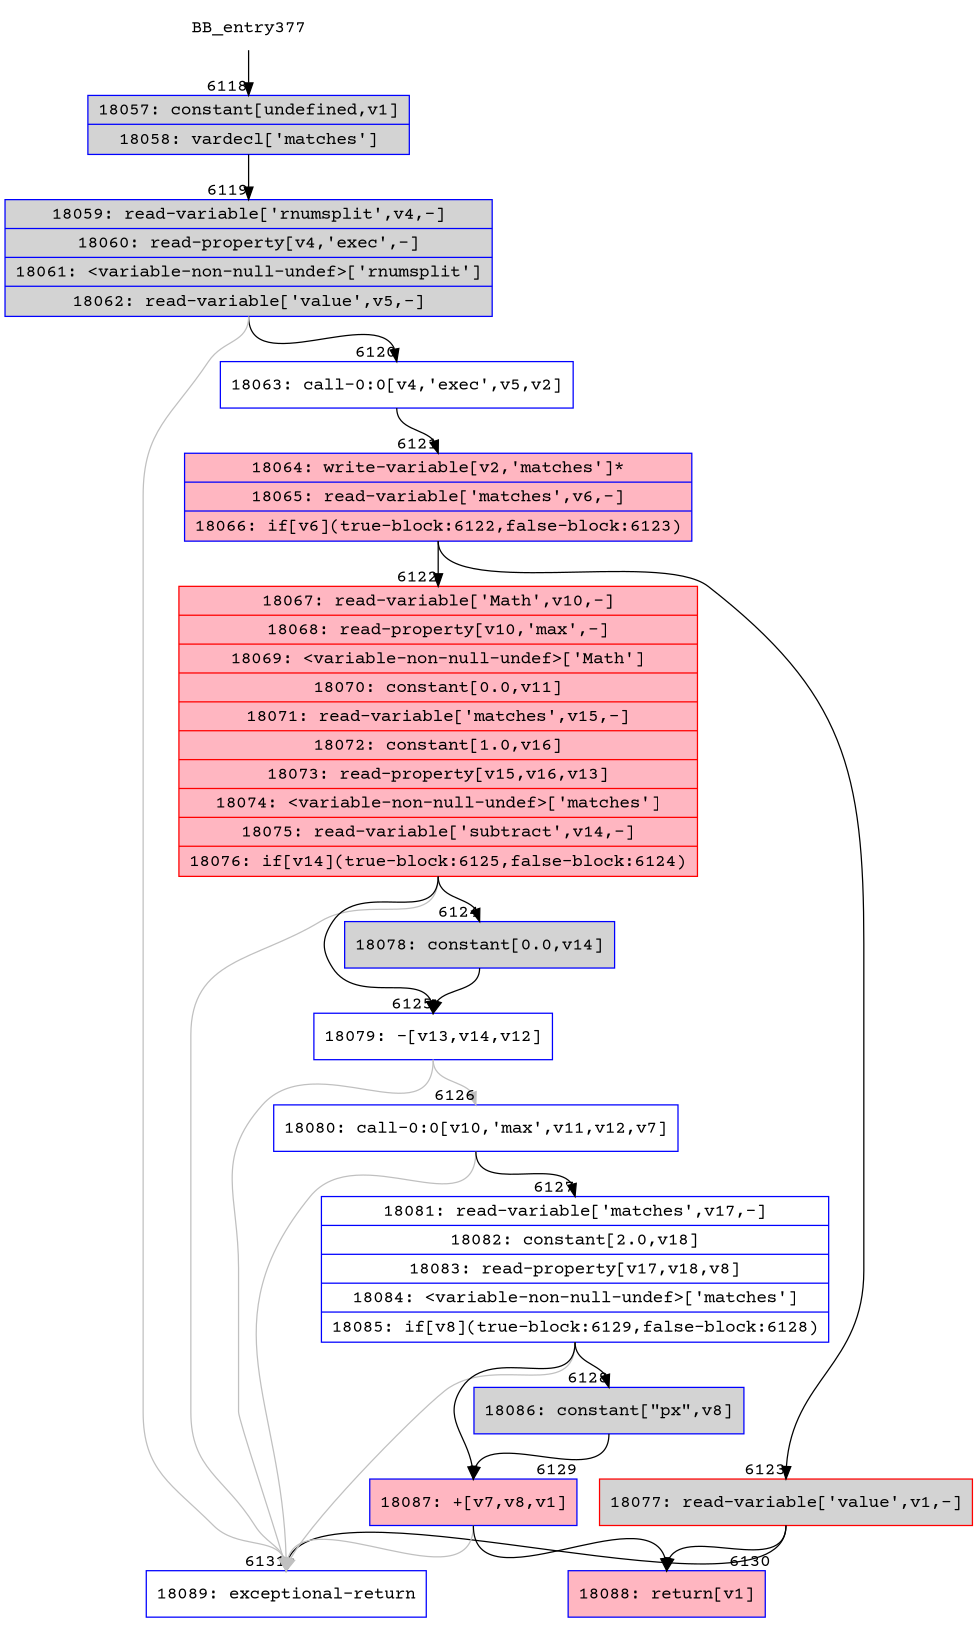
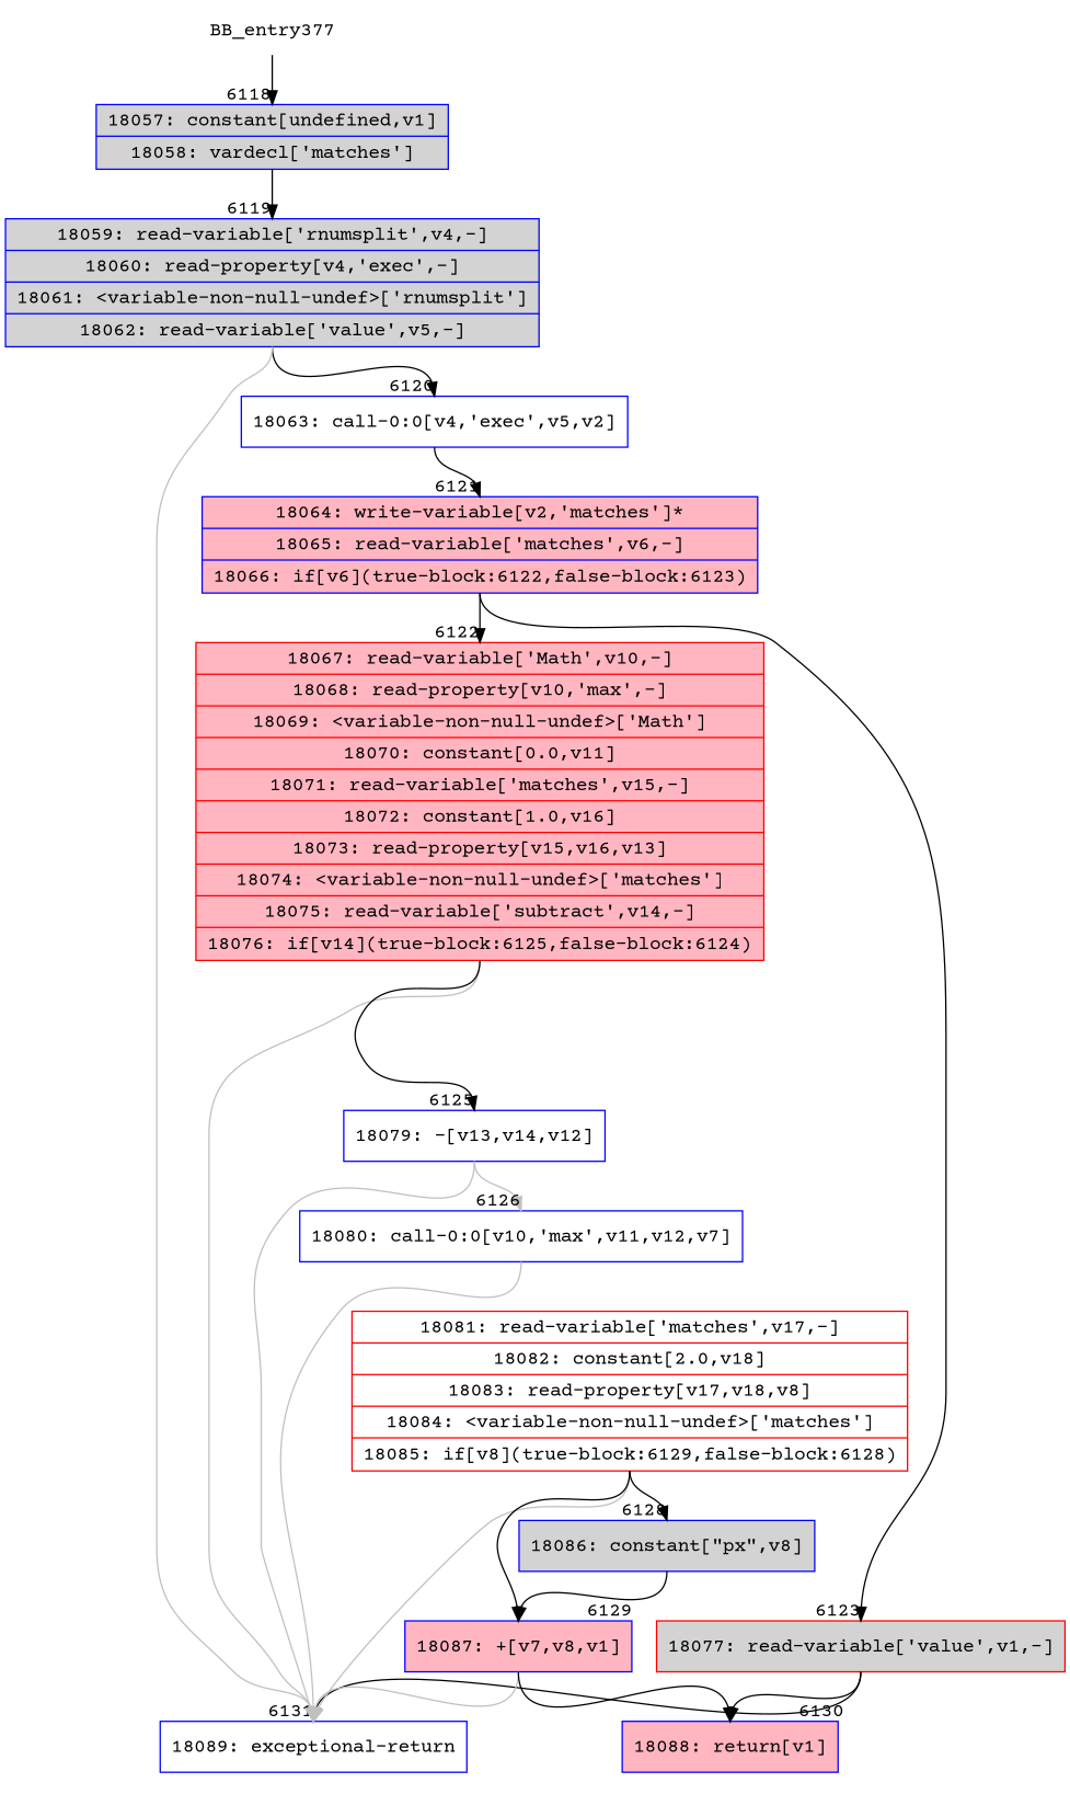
  digraph {
    fontname="Courier Prime"
    rankdir=TD
    node [color=blue fillcolor=white fontname="Courier Prime" shape=record style=filled]
    edge [fontname="Courier Prime" headport=n tailport=s]
    n1 [color=red label=BB_entry377 shape=none]
    n2 [fillcolor=lightgrey label="{18057: constant[undefined,v1]|18058: vardecl['matches']}"]
    n3 [fillcolor=lightgrey label="{18059: read-variable['rnumsplit',v4,-]|18060: read-property[v4,'exec',-]|18061: \<variable-non-null-undef\>['rnumsplit']|18062: read-variable['value',v5,-]}"]
    n4 [label="{18063: call-0:0[v4,'exec',v5,v2]}"]
    n5 [label="{18089: exceptional-return}"]
    n6 [fillcolor=lightpink label="{18064: write-variable[v2,'matches']*|18065: read-variable['matches',v6,-]|18066: if[v6](true-block:6122,false-block:6123)}"]
    n7 [color=red fillcolor=lightpink label="{18067: read-variable['Math',v10,-]|18068: read-property[v10,'max',-]|18069: \<variable-non-null-undef\>['Math']|18070: constant[0.0,v11]|18071: read-variable['matches',v15,-]|18072: constant[1.0,v16]|18073: read-property[v15,v16,v13]|18074: \<variable-non-null-undef\>['matches']|18075: read-variable['subtract',v14,-]|18076: if[v14](true-block:6125,false-block:6124)}"]
    n8 [color=red fillcolor=lightgrey label="{18077: read-variable['value',v1,-]}"]
    n9 [label="{18079: -[v13,v14,v12]}"]
-   n10 [fillcolor=lightgrey label="{18078: constant[0.0,v14]}"]
    n11 [fillcolor=lightpink label="{18088: return[v1]}"]
    n12 [label="{18080: call-0:0[v10,'max',v11,v12,v7]}"]
-   n13 [label="{18081: read-variable['matches',v17,-]|18082: constant[2.0,v18]|18083: read-property[v17,v18,v8]|18084: \<variable-non-null-undef\>['matches']|18085: if[v8](true-block:6129,false-block:6128)}"]
+   n13 [color=red label="{18081: read-variable['matches',v17,-]|18082: constant[2.0,v18]|18083: read-property[v17,v18,v8]|18084: \<variable-non-null-undef\>['matches']|18085: if[v8](true-block:6129,false-block:6128)}"]
    n14 [fillcolor=lightpink label="{18087: +[v7,v8,v1]}"]
    n15 [fillcolor=lightgrey label="{18086: constant[\"px\",v8]}"]
    n1 -> n2 [headlabel="    6118"]
    n2 -> n3 [headlabel="      6119"]
    n3 -> n4 [headlabel="      6120"]
    n3 -> n5 [color=gray headlabel="      6131"]
    n4 -> n6 [headlabel="      6121"]
    n6 -> n7 [headlabel="      6122"]
    n6 -> n8 [headlabel="      6123"]
    n7 -> n5 [color=gray]
    n7 -> n9 [headlabel="      6125"]
-   n7 -> n10 [headlabel="      6124"]
    n8 -> n5 [color=black]
    n8 -> n11 [headlabel="      6130"]
    n9 -> n5 [color=gray]
    n9 -> n12 [color=gray headlabel="      6126"]
-   n10 -> n9
    n12 -> n5 [color=gray]
-   n12 -> n13 [headlabel="      6127"]
    n13 -> n5 [color=gray]
    n13 -> n14 [headlabel="      6129"]
    n13 -> n15 [headlabel="      6128"]
    n14 -> n5 [color=gray]
    n14 -> n11
    n15 -> n14
  }
